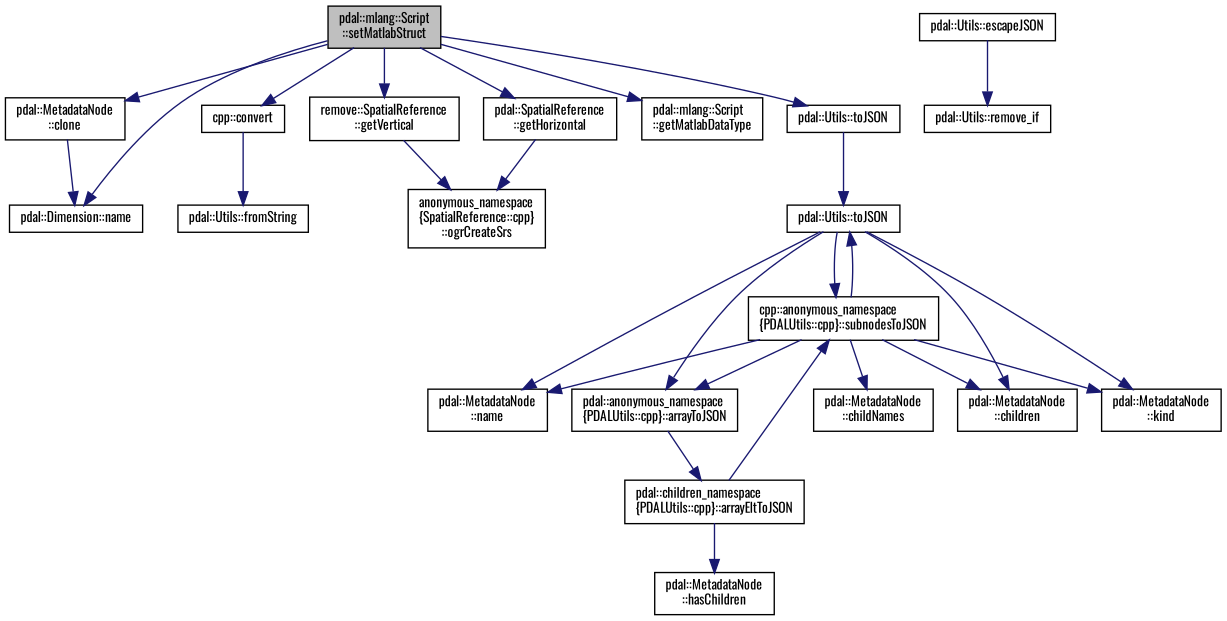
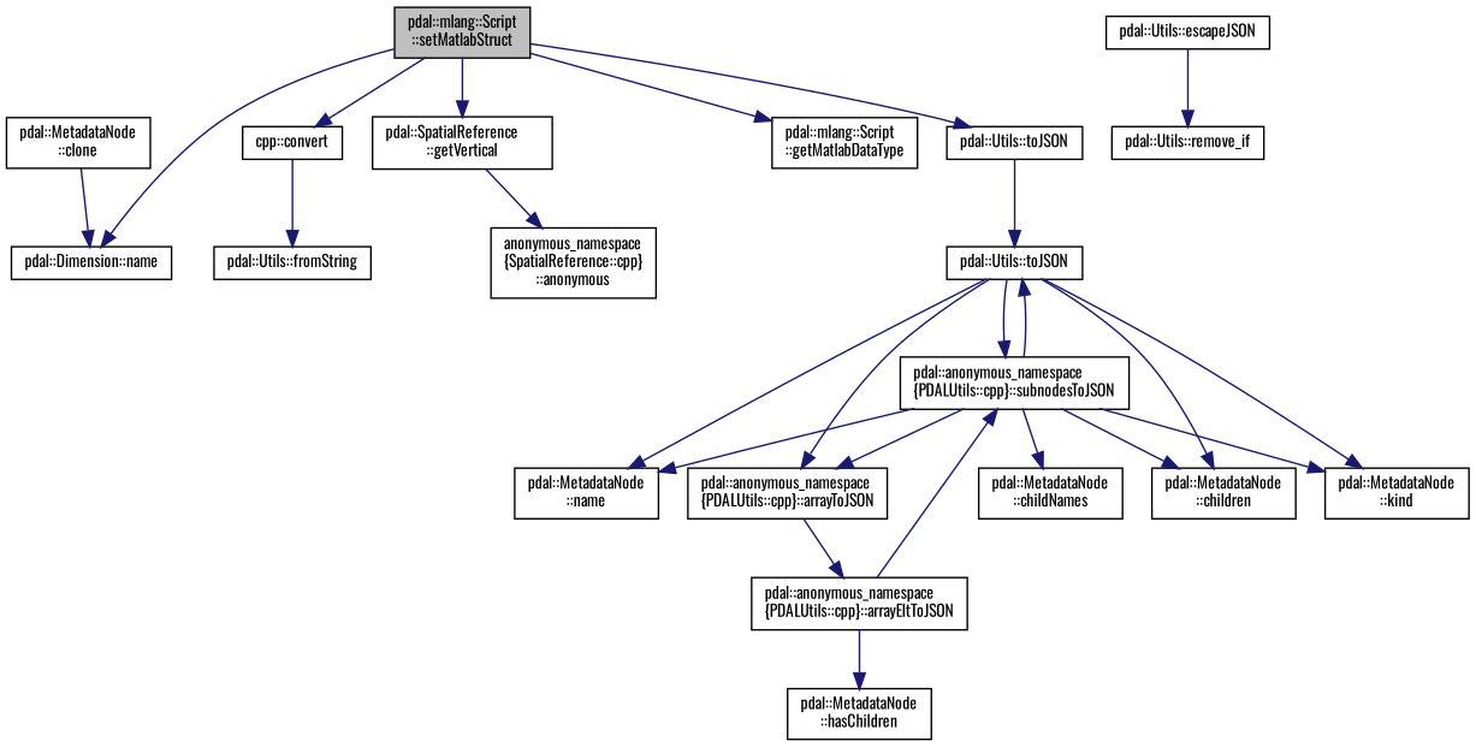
  digraph {
    fontname=Oswald
    rankdir=TB
    node [color=black fillcolor=white fontname=Oswald fontsize=10 shape=record style=filled]
    edge [color=midnightblue fontname=Oswald fontsize=10 labelfontname=Helvetica labelfontsize=10 style=solid]
    n1 [fillcolor=grey75 fontcolor=black height=0.2 label="pdal::mlang::Script\l::setMatlabStruct" width=0.4]
    n2 [height=0.2 label="pdal::MetadataNode\l::clone" width=0.4]
    n3 [height=0.2 label="pdal::Dimension::name" width=0.4]
    n4 [height=0.2 label="cpp::convert" width=0.4]
-   n5 [height=0.2 label="pdal::SpatialReference\l::getHorizontal" width=0.4]
    n6 [height=0.2 label="pdal::mlang::Script\l::getMatlabDataType" width=0.4]
-   n7 [height=0.2 label="remove::SpatialReference\l::getVertical" width=0.4]
+   n7 [height=0.2 label="pdal::SpatialReference\l::getVertical" width=0.4]
    n8 [height=0.2 label="pdal::Utils::toJSON" width=0.4]
    n9 [height=0.2 label="pdal::Utils::fromString" width=0.4]
-   n10 [height=0.2 label="anonymous_namespace\l\{SpatialReference::cpp\}\l::ogrCreateSrs" width=0.4]
+   n10 [height=0.2 label="anonymous_namespace\l\{SpatialReference::cpp\}\l::anonymous" width=0.4]
    n11 [height=0.2 label="pdal::Utils::toJSON" width=0.4]
    n12 [height=0.2 label="pdal::MetadataNode\l::name" width=0.4]
-   n13 [height=0.2 label="cpp::anonymous_namespace\l\{PDALUtils::cpp\}::subnodesToJSON" width=0.4]
+   n13 [height=0.2 label="pdal::anonymous_namespace\l\{PDALUtils::cpp\}::subnodesToJSON" width=0.4]
    n14 [height=0.2 label="pdal::anonymous_namespace\l\{PDALUtils::cpp\}::arrayToJSON" width=0.4]
    n15 [height=0.2 label="pdal::MetadataNode\l::children" width=0.4]
    n16 [height=0.2 label="pdal::MetadataNode\l::kind" width=0.4]
    n17 [height=0.2 label="pdal::MetadataNode\l::childNames" width=0.4]
-   n18 [height=0.2 label="pdal::children_namespace\l\{PDALUtils::cpp\}::arrayEltToJSON" width=0.4]
+   n18 [height=0.2 label="pdal::anonymous_namespace\l\{PDALUtils::cpp\}::arrayEltToJSON" width=0.4]
    n19 [height=0.2 label="pdal::MetadataNode\l::hasChildren" width=0.4]
    n20 [height=0.2 label="pdal::Utils::escapeJSON" width=0.4]
    n21 [height=0.2 label="pdal::Utils::remove_if" width=0.4]
-   n1 -> n2
    n1 -> n3
    n1 -> n4
-   n1 -> n5
    n1 -> n6
    n1 -> n7
    n1 -> n8
    n2 -> n3
    n4 -> n9
-   n5 -> n10
    n7 -> n10
    n8 -> n11
    n11 -> n12
    n11 -> n13
    n11 -> n14
    n11 -> n15
    n11 -> n16
    n13 -> n11
    n13 -> n12
    n13 -> n14
    n13 -> n15
    n13 -> n16
    n13 -> n17
    n14 -> n18
    n18 -> n13
    n18 -> n19
    n20 -> n21
  }
